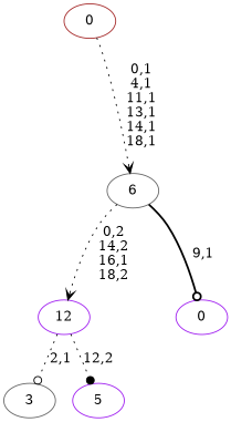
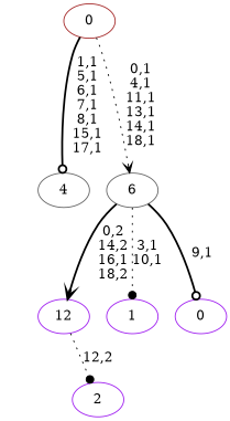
  digraph {
    node [color=purple]
    edge [arrowhead=odot style=dotted]
-   n2 [color=gray40 label=3]
-   n3 [label=5]
+   n1 [color=gray40 label=4]
+   n3 [label=2]
    12
+   n5 [label=1]
    n6 [label=0]
    6 [color=gray40]
    0 [color=brown]
-   12 -> n2 [label="2,1"]
    12 -> n3 [arrowhead=dot label="12,2"]
-   6 -> 12 [arrowhead=vee label="0,2\n14,2\n16,1\n18,2"]
+   6 -> 12 [arrowhead=vee label="0,2\n14,2\n16,1\n18,2" style=bold]
+   6 -> n5 [arrowhead=dot label="3,1\n10,1"]
    6 -> n6 [label="9,1" style=bold]
+   0 -> n1 [label="1,1\n5,1\n6,1\n7,1\n8,1\n15,1\n17,1" style=bold]
    0 -> 6 [arrowhead=vee label="0,1\n4,1\n11,1\n13,1\n14,1\n18,1"]
  }
